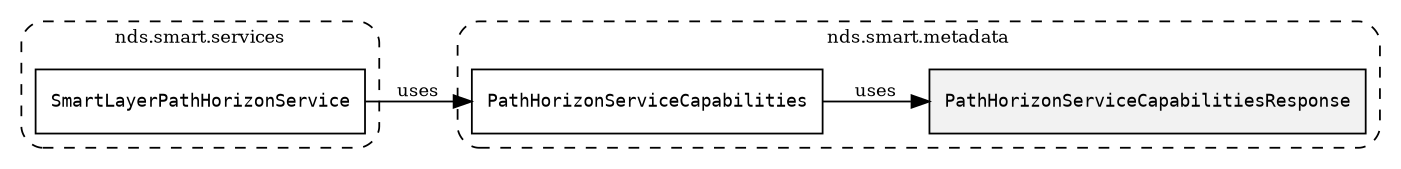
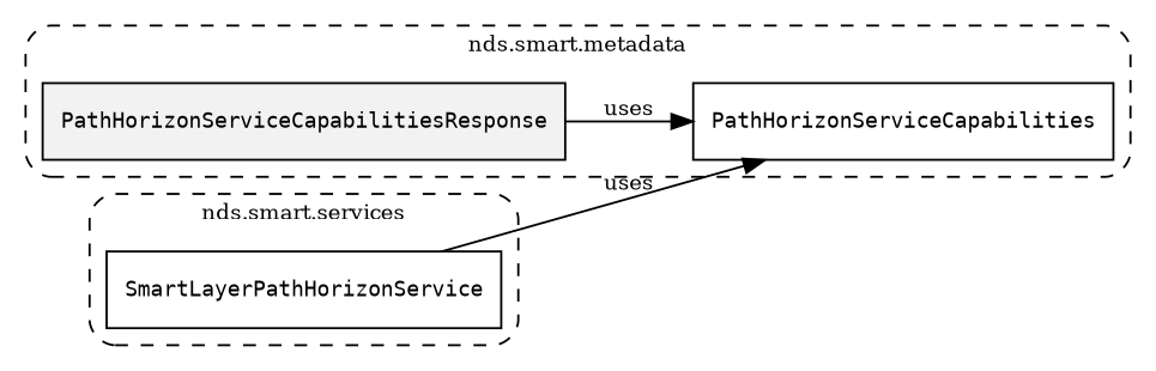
  digraph {
    fontsize=10
    rankdir=LR
    node [fontsize=10 shape=box]
    edge [fontsize=10]
    n1 [fillcolor="#0000000D" label=<<font face="monospace"><table align="center" border="0" cellspacing="0" cellpadding="0"><tr><td href="../../../content/packages/nds.smart.metadata.html#Structure-PathHorizonServiceCapabilitiesResponse" title="Structure defined in nds.smart.metadata">PathHorizonServiceCapabilitiesResponse</td></tr></table></font>> style=filled]
    n2 [label=<<font face="monospace"><table align="center" border="0" cellspacing="0" cellpadding="0"><tr><td href="../../../content/packages/nds.smart.metadata.html#Bitmask-PathHorizonServiceCapabilities" title="Bitmask defined in nds.smart.metadata">PathHorizonServiceCapabilities</td></tr></table></font>>]
    n3 [label=<<font face="monospace"><table align="center" border="0" cellspacing="0" cellpadding="0"><tr><td href="../../../content/packages/nds.smart.services.html#Service-SmartLayerPathHorizonService" title="Service defined in nds.smart.services">SmartLayerPathHorizonService</td></tr></table></font>>]
    subgraph cluster_1 {
      label="nds.smart.metadata"
      style="dashed, rounded"
      n1
      n2
    }
    subgraph cluster_2 {
      label="nds.smart.services"
      style="dashed, rounded"
      n3
    }
-   n2 -> n1 [label=uses]
+   n1 -> n2 [label=uses]
    n3 -> n2 [label=uses]
  }
